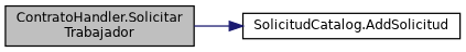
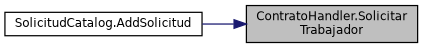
  digraph {
    rankdir=LR
    node [color=black fontname=Helvetica fontsize=10 shape=record style=filled]
    n1 [fillcolor=grey75 fontcolor=black height=0.2 label="ContratoHandler.Solicitar\lTrabajador" width=0.4]
    n2 [fillcolor=white height=0.2 label="SolicitudCatalog.AddSolicitud" width=0.4]
-   n1 -> n2 [color=midnightblue fontname=Helvetica fontsize=10 labelfontname=Helvetica labelfontsize=10 style=solid]
+   n2 -> n1 [color=midnightblue fontname=Helvetica fontsize=10 labelfontname=Helvetica labelfontsize=10 style=solid]
  }
